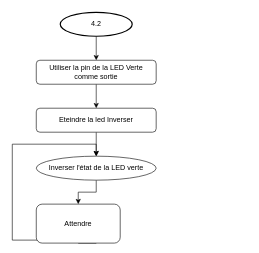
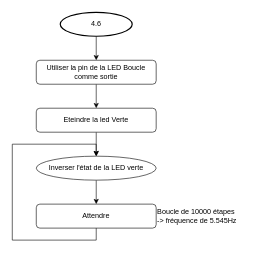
  <mxCell id="0" />
  <mxCell id="1" parent="0" />
  <mxCell id="2" style="edgeStyle=orthogonalEdgeStyle;rounded=0;orthogonalLoop=1;jettySize=auto;html=1;exitX=0.5;exitY=1;exitDx=0;exitDy=0;exitPerimeter=0;entryX=0.5;entryY=0;entryDx=0;entryDy=0;" edge="1" parent="1" source="3" target="7"><mxGeometry relative="1" as="geometry" /></mxCell>
- <mxCell id="3" value="4.2" style="strokeWidth=2;html=1;shape=mxgraph.flowchart.start_1;whiteSpace=wrap;" vertex="1" parent="1"><mxGeometry x="100" y="20" width="120" height="40" as="geometry" /></mxCell>
+ <mxCell id="3" value="4.6" style="strokeWidth=2;html=1;shape=mxgraph.flowchart.start_1;whiteSpace=wrap;" vertex="1" parent="1"><mxGeometry x="100" y="20" width="120" height="40" as="geometry" /></mxCell>
  <mxCell id="4" style="edgeStyle=orthogonalEdgeStyle;rounded=0;orthogonalLoop=1;jettySize=auto;html=1;exitX=0.5;exitY=1;exitDx=0;exitDy=0;entryX=0.5;entryY=0;entryDx=0;entryDy=0;" edge="1" parent="1" source="5" target="11"><mxGeometry relative="1" as="geometry" /></mxCell>
  <mxCell id="5" value="Inverser l'état de la LED verte" style="ellipse;whiteSpace=wrap;html=1;" vertex="1" parent="1"><mxGeometry x="60" y="260" width="200" height="40" as="geometry" /></mxCell>
  <mxCell id="6" style="edgeStyle=orthogonalEdgeStyle;rounded=0;orthogonalLoop=1;jettySize=auto;html=1;exitX=0.5;exitY=1;exitDx=0;exitDy=0;entryX=0.5;entryY=0;entryDx=0;entryDy=0;" edge="1" parent="1" source="7" target="9"><mxGeometry relative="1" as="geometry" /></mxCell>
- <mxCell id="7" value="Utiliser la pin de la LED Verte comme sortie" style="rounded=1;whiteSpace=wrap;html=1;" vertex="1" parent="1"><mxGeometry x="60" y="100" width="200" height="40" as="geometry" /></mxCell>
+ <mxCell id="7" value="Utiliser la pin de la LED Boucle comme sortie" style="rounded=1;whiteSpace=wrap;html=1;" vertex="1" parent="1"><mxGeometry x="60" y="100" width="200" height="40" as="geometry" /></mxCell>
  <mxCell id="8" style="edgeStyle=orthogonalEdgeStyle;rounded=0;orthogonalLoop=1;jettySize=auto;html=1;exitX=0.5;exitY=1;exitDx=0;exitDy=0;entryX=0.5;entryY=0;entryDx=0;entryDy=0;" edge="1" parent="1" source="9" target="5"><mxGeometry relative="1" as="geometry" /></mxCell>
- <mxCell id="9" value="Eteindre la led Inverser" style="rounded=1;whiteSpace=wrap;html=1;" vertex="1" parent="1"><mxGeometry x="60" y="180" width="200" height="40" as="geometry" /></mxCell>
+ <mxCell id="9" value="Eteindre la led Verte" style="rounded=1;whiteSpace=wrap;html=1;" vertex="1" parent="1"><mxGeometry x="60" y="180" width="200" height="40" as="geometry" /></mxCell>
  <mxCell id="10" style="edgeStyle=orthogonalEdgeStyle;rounded=0;orthogonalLoop=1;jettySize=auto;html=1;exitX=0.5;exitY=1;exitDx=0;exitDy=0;entryX=0.5;entryY=0;entryDx=0;entryDy=0;" edge="1" parent="1" source="11" target="5"><mxGeometry relative="1" as="geometry"><Array as="points"><mxPoint x="160" y="400" /><mxPoint x="20" y="400" /><mxPoint x="20" y="240" /><mxPoint x="160" y="240" /></Array></mxGeometry></mxCell>
- <mxCell id="11" value="Attendre" style="rounded=1;whiteSpace=wrap;html=1;" vertex="1" parent="1"><mxGeometry x="60" y="340" width="140" height="65" as="geometry" /></mxCell>
+ <mxCell id="11" value="Attendre" style="rounded=1;whiteSpace=wrap;html=1;" vertex="1" parent="1"><mxGeometry x="60" y="340" width="200" height="40" as="geometry" /></mxCell>
+ <mxCell id="12" value="Boucle de 10000 étapes&lt;br&gt;-&amp;gt; fréquence de 5.545Hz" style="text;html=1;align=left;verticalAlign=middle;resizable=0;points=[];autosize=1;" vertex="1" parent="1"><mxGeometry x="260" y="345" width="150" height="30" as="geometry" /></mxCell>
